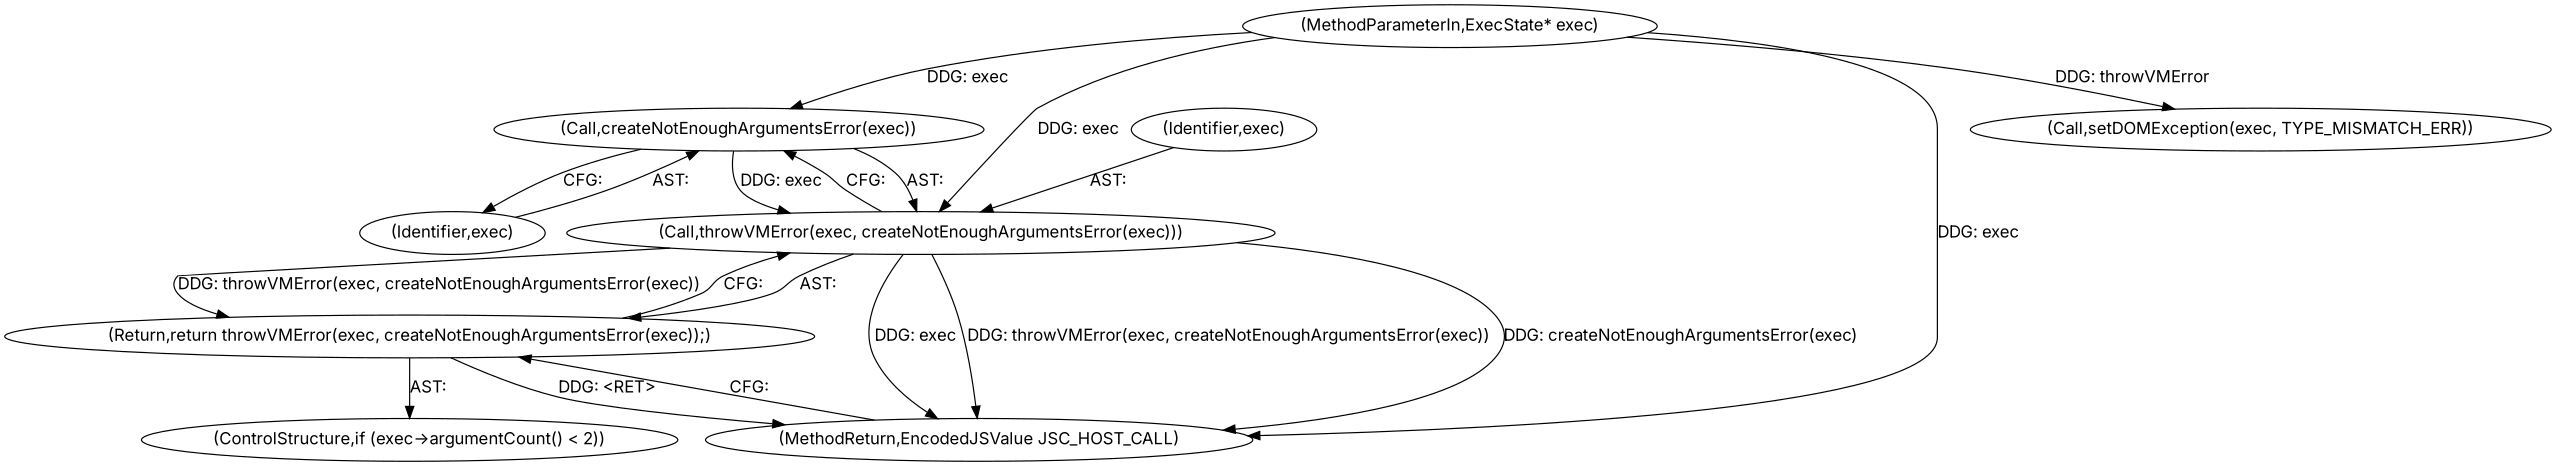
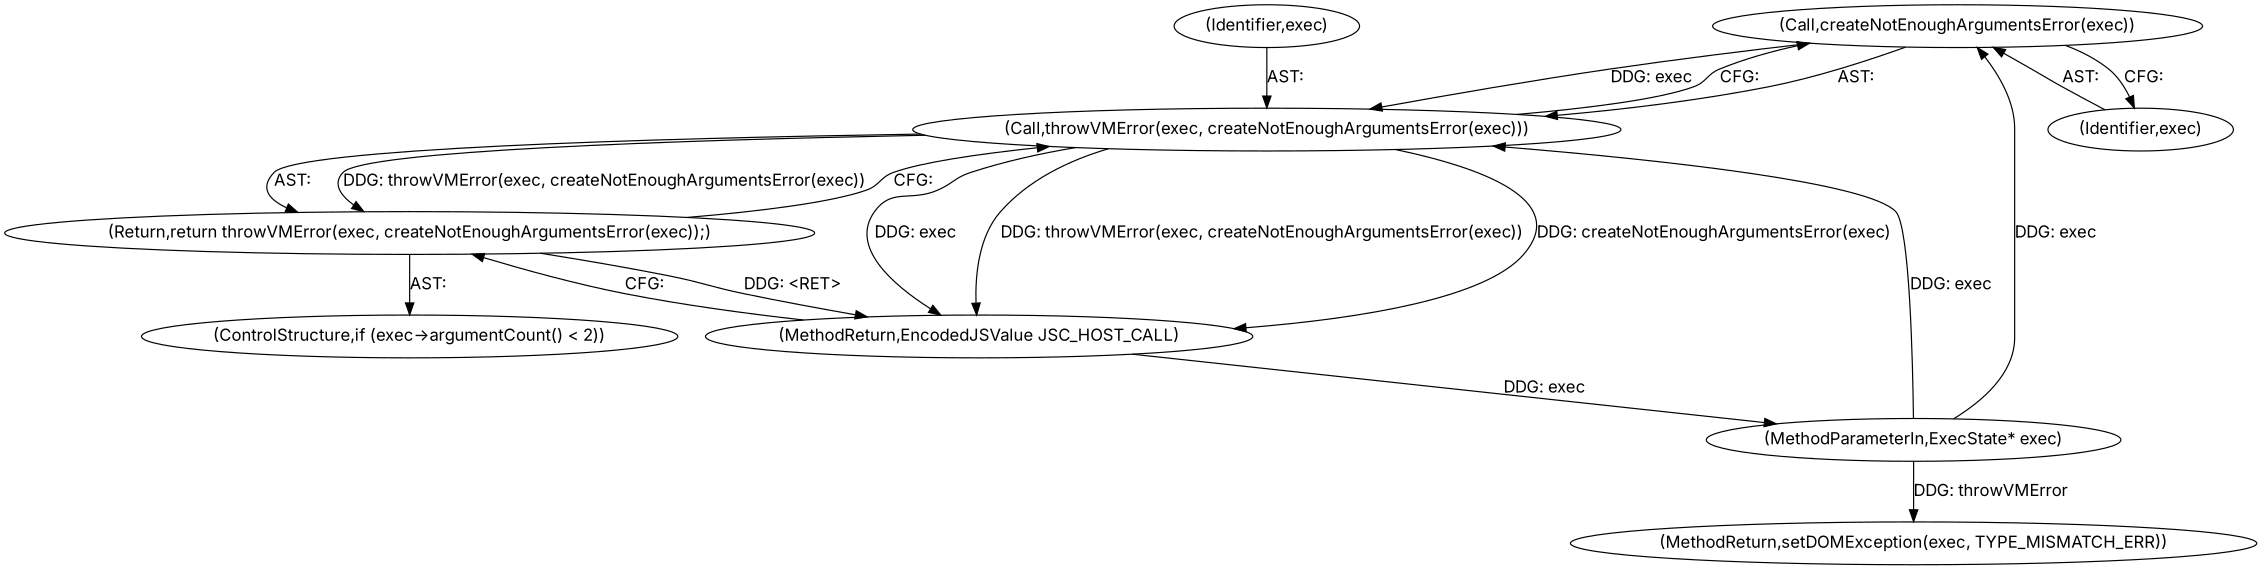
  digraph {
    fontname=Inter
    node [fontname=Inter]
    edge [fontname=Inter]
    n1 [label="(Call,createNotEnoughArgumentsError(exec))"]
    n2 [label="(Call,throwVMError(exec, createNotEnoughArgumentsError(exec)))"]
    n3 [label="(Identifier,exec)"]
    n4 [label="(MethodReturn,EncodedJSValue JSC_HOST_CALL)"]
    n5 [label="(Return,return throwVMError(exec, createNotEnoughArgumentsError(exec));)"]
    n6 [label="(MethodParameterIn,ExecState* exec)"]
-   n7 [label="(Call,setDOMException(exec, TYPE_MISMATCH_ERR))"]
+   n7 [label="(MethodReturn,setDOMException(exec, TYPE_MISMATCH_ERR))"]
    n8 [label="(ControlStructure,if (exec->argumentCount() < 2))"]
    n9 [label="(Identifier,exec)"]
    n1 -> n2 [label="AST: "]
    n1 -> n2 [label="DDG: exec"]
    n1 -> n3 [label="CFG: "]
    n2 -> n1 [label="CFG: "]
    n2 -> n4 [label="DDG: exec"]
    n2 -> n4 [label="DDG: throwVMError(exec, createNotEnoughArgumentsError(exec))"]
    n2 -> n4 [label="DDG: createNotEnoughArgumentsError(exec)"]
    n2 -> n5 [label="AST: "]
    n2 -> n5 [label="DDG: throwVMError(exec, createNotEnoughArgumentsError(exec))"]
    n3 -> n1 [label="AST: "]
    n4 -> n5 [label="CFG: "]
    n5 -> n2 [label="CFG: "]
    n5 -> n4 [label="DDG: <RET>"]
    n5 -> n8 [label="AST: "]
    n6 -> n1 [label="DDG: exec"]
    n6 -> n2 [label="DDG: exec"]
-   n6 -> n4 [label="DDG: exec"]
+   n4 -> n6 [label="DDG: exec"]
    n6 -> n7 [label="DDG: throwVMError"]
    n9 -> n2 [label="AST: "]
  }
